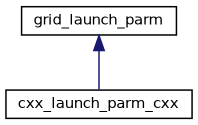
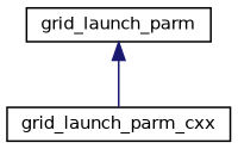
  digraph {
    rankdir=TB
    node [color=black fillcolor=white fontname=Helvetica fontsize=10 shape=record style=filled]
    n1 [height=0.2 label=grid_launch_parm width=0.4]
-   n2 [height=0.2 label=cxx_launch_parm_cxx width=0.4]
+   n2 [height=0.2 label=grid_launch_parm_cxx width=0.4]
    n1 -> n2 [color=midnightblue dir=back fontname=Helvetica fontsize=10 labelfontname=Helvetica labelfontsize=10 style=solid]
  }
